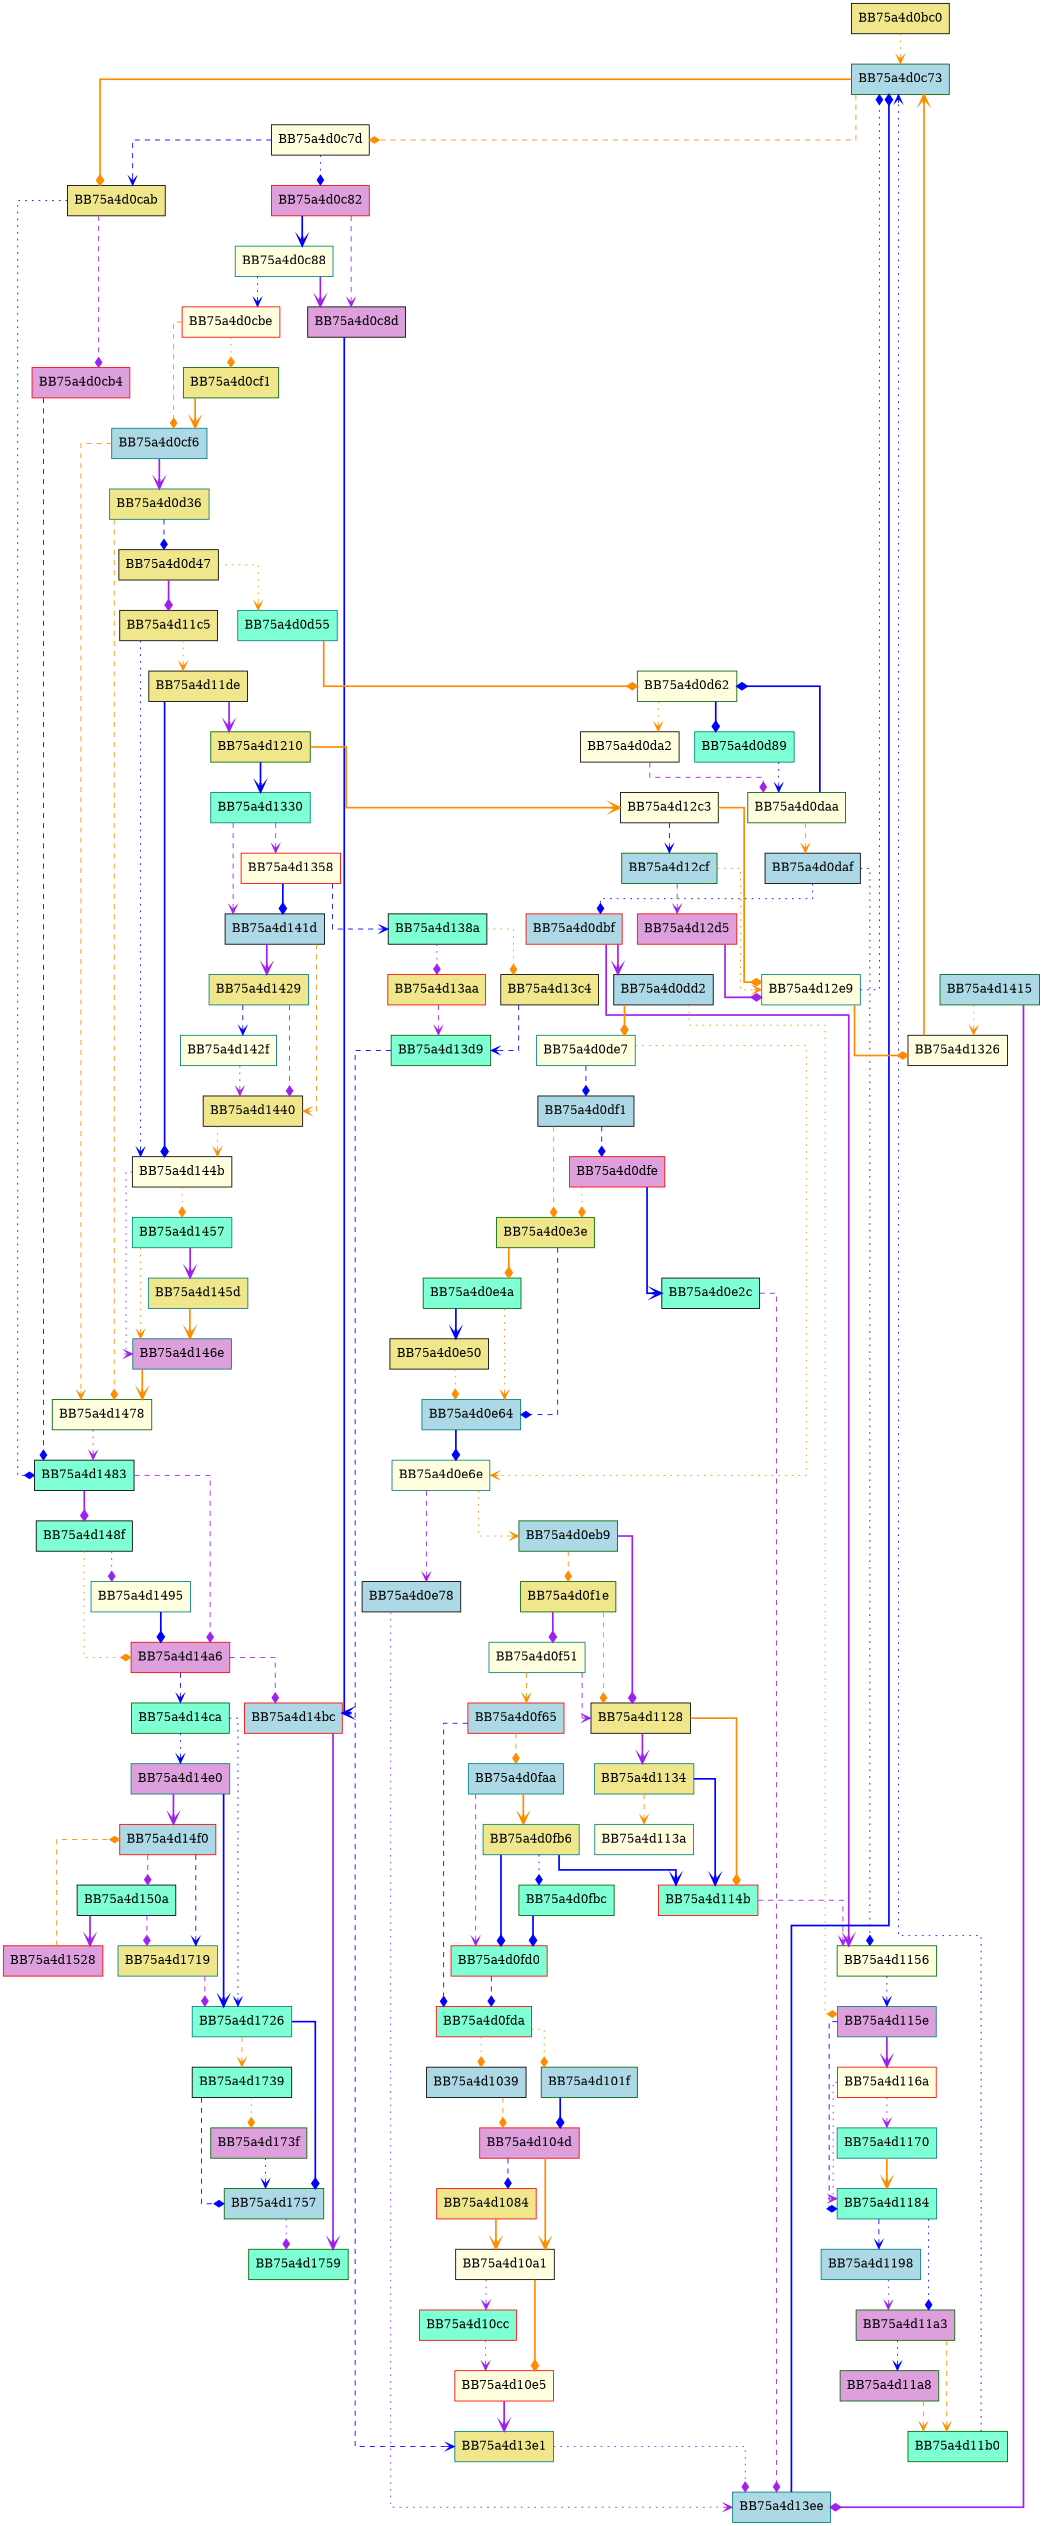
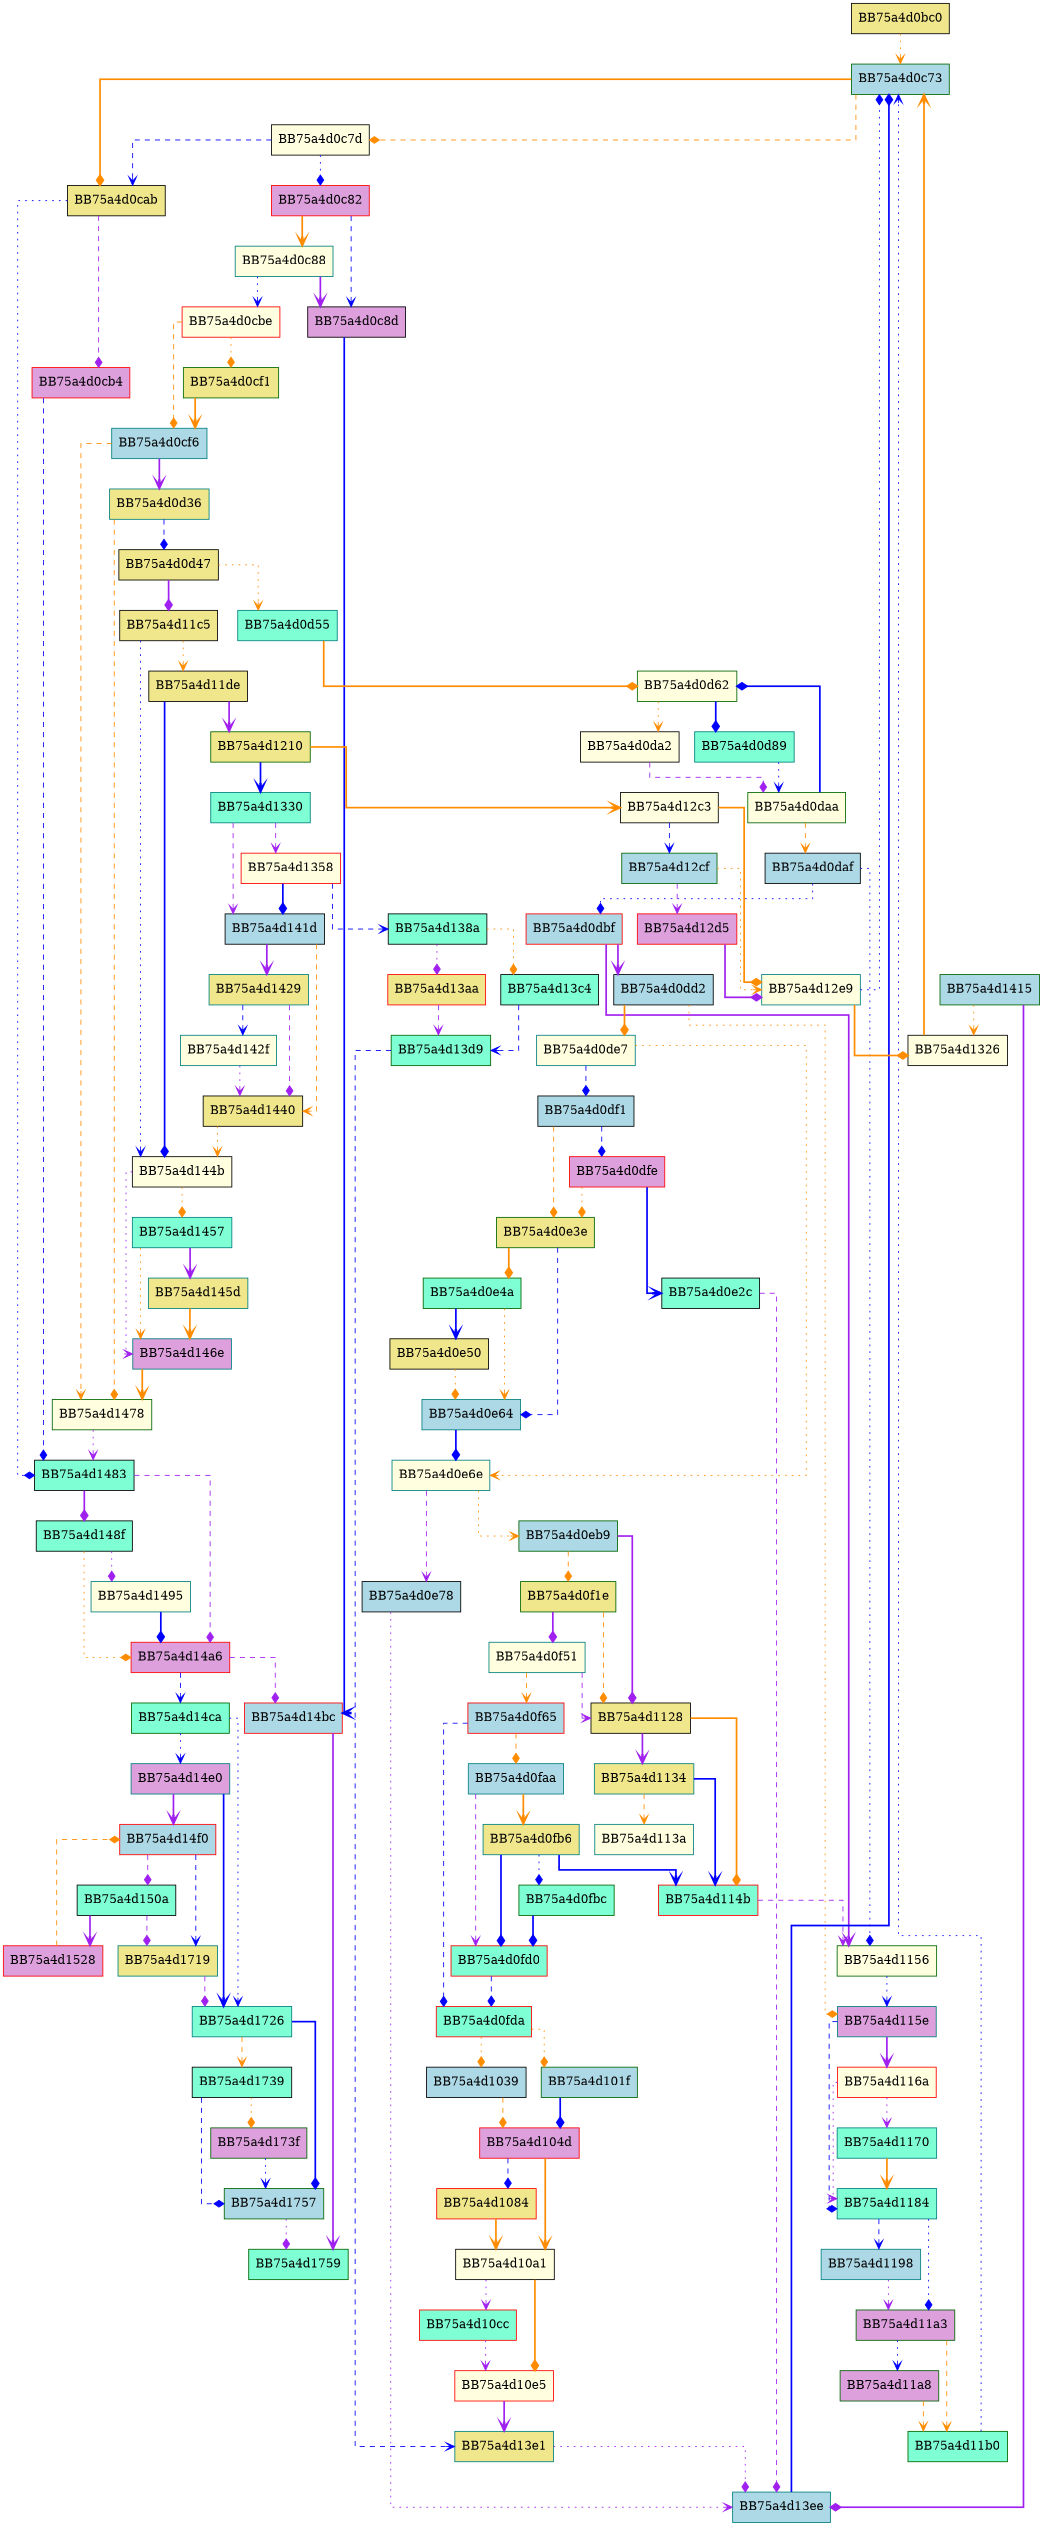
  digraph {
    splines=ortho
    node [color=teal fillcolor=aquamarine shape=box style=filled]
    edge [arrowhead=vee color=darkorange style=bold]
    BB75a4d0bc0 [color=black fillcolor=khaki]
    BB75a4d0c73 [color=darkgreen fillcolor=lightblue]
    BB75a4d0cab [color=black fillcolor=khaki]
    BB75a4d0c7d [color=black fillcolor=lightyellow]
    BB75a4d1483 [color=black]
    BB75a4d0cb4 [color=red fillcolor=plum]
    BB75a4d0c82 [color=red fillcolor=plum]
    BB75a4d14a6 [color=red fillcolor=plum]
    BB75a4d148f [color=black]
    BB75a4d0c8d [color=black fillcolor=plum]
    BB75a4d0c88 [fillcolor=lightyellow]
    BB75a4d14bc [color=red fillcolor=lightblue]
    BB75a4d0cbe [color=red fillcolor=lightyellow]
    BB75a4d1759 [color=darkgreen]
    BB75a4d14ca [color=darkgreen]
    BB75a4d1495 [fillcolor=lightyellow]
    BB75a4d0cf6 [fillcolor=lightblue]
    BB75a4d0cf1 [color=darkgreen fillcolor=khaki]
    BB75a4d1478 [color=darkgreen fillcolor=lightyellow]
    BB75a4d0d36 [fillcolor=khaki]
    BB75a4d0d47 [color=black fillcolor=khaki]
    BB75a4d11c5 [color=black fillcolor=khaki]
    BB75a4d0d55
    BB75a4d144b [color=black fillcolor=lightyellow]
    BB75a4d11de [color=black fillcolor=khaki]
    BB75a4d0d62 [color=darkgreen fillcolor=lightyellow]
    BB75a4d146e [fillcolor=plum]
    BB75a4d1457
    BB75a4d1210 [color=darkgreen fillcolor=khaki]
    BB75a4d0da2 [color=black fillcolor=lightyellow]
    BB75a4d0d89
    BB75a4d0daa [color=darkgreen fillcolor=lightyellow]
    BB75a4d0daf [color=black fillcolor=lightblue]
    BB75a4d1156 [color=darkgreen fillcolor=lightyellow]
    BB75a4d0dbf [color=red fillcolor=lightblue]
    BB75a4d115e [fillcolor=plum]
    BB75a4d0dd2 [color=black fillcolor=lightblue]
    BB75a4d1184
    BB75a4d116a [color=red fillcolor=lightyellow]
    BB75a4d0de7 [fillcolor=lightyellow]
    BB75a4d0e6e [fillcolor=lightyellow]
    BB75a4d0df1 [color=black fillcolor=lightblue]
    BB75a4d11a3 [color=darkgreen fillcolor=plum]
    BB75a4d1198 [fillcolor=lightblue]
    BB75a4d1170
    BB75a4d0eb9 [color=darkgreen fillcolor=lightblue]
    BB75a4d0e78 [color=black fillcolor=lightblue]
    BB75a4d0e3e [color=darkgreen fillcolor=khaki]
    BB75a4d0dfe [color=red fillcolor=plum]
    BB75a4d1128 [color=black fillcolor=khaki]
    BB75a4d0f1e [color=darkgreen fillcolor=khaki]
    BB75a4d13ee [fillcolor=lightblue]
    BB75a4d0e64 [fillcolor=lightblue]
    BB75a4d0e4a [color=darkgreen]
    BB75a4d0e2c [color=black]
    BB75a4d0e50 [color=black fillcolor=khaki]
    BB75a4d1415 [color=darkgreen fillcolor=lightblue]
    BB75a4d1326 [color=black fillcolor=lightyellow]
    BB75a4d114b [color=red]
    BB75a4d1134 [fillcolor=khaki]
    BB75a4d0f51 [fillcolor=lightyellow]
    BB75a4d113a [fillcolor=lightyellow]
    BB75a4d0f65 [color=red fillcolor=lightblue]
    BB75a4d0fda [color=red]
    BB75a4d0faa [fillcolor=lightblue]
    BB75a4d1039 [color=black fillcolor=lightblue]
    BB75a4d101f [color=darkgreen fillcolor=lightblue]
    BB75a4d0fd0 [color=red]
    BB75a4d0fb6 [fillcolor=khaki]
    BB75a4d104d [color=red fillcolor=plum]
    BB75a4d0fbc [color=darkgreen]
    BB75a4d10a1 [color=black fillcolor=lightyellow]
    BB75a4d1084 [color=red fillcolor=khaki]
    BB75a4d10e5 [color=red fillcolor=lightyellow]
    BB75a4d10cc [color=red]
    BB75a4d13e1 [fillcolor=khaki]
    BB75a4d11b0 [color=darkgreen]
    BB75a4d11a8 [color=darkgreen fillcolor=plum]
    BB75a4d145d [fillcolor=khaki]
    BB75a4d1330
    BB75a4d12c3 [color=black fillcolor=lightyellow]
    BB75a4d141d [color=black fillcolor=lightblue]
    BB75a4d1358 [color=red fillcolor=lightyellow]
    BB75a4d12e9 [fillcolor=lightyellow]
    BB75a4d12cf [color=darkgreen fillcolor=lightblue]
    BB75a4d1440 [color=black fillcolor=khaki]
    BB75a4d1429 [fillcolor=khaki]
    BB75a4d138a [color=black]
    BB75a4d12d5 [color=red fillcolor=plum]
    BB75a4d142f [fillcolor=lightyellow]
-   BB75a4d13c4 [color=black fillcolor=khaki]
+   BB75a4d13c4 [color=black]
    BB75a4d13aa [color=red fillcolor=khaki]
    BB75a4d13d9 [color=darkgreen]
    BB75a4d1726
    BB75a4d14e0 [fillcolor=plum]
    BB75a4d1757 [color=darkgreen fillcolor=lightblue]
    BB75a4d1739 [color=black]
    BB75a4d14f0 [color=red fillcolor=lightblue]
    BB75a4d173f [color=darkgreen fillcolor=plum]
    BB75a4d1719 [fillcolor=khaki]
    BB75a4d150a [color=black]
    BB75a4d1528 [color=red fillcolor=plum]
    BB75a4d0bc0 -> BB75a4d0c73 [style=dotted]
    BB75a4d0c73 -> BB75a4d0cab [arrowhead=diamond]
    BB75a4d0c73 -> BB75a4d0c7d [arrowhead=diamond style=dashed]
    BB75a4d0cab -> BB75a4d1483 [arrowhead=diamond color=blue style=dotted]
    BB75a4d0cab -> BB75a4d0cb4 [arrowhead=diamond color=purple style=dashed]
    BB75a4d0c7d -> BB75a4d0cab [color=blue style=dashed]
    BB75a4d0c7d -> BB75a4d0c82 [arrowhead=diamond color=blue style=dotted]
    BB75a4d1483 -> BB75a4d14a6 [arrowhead=diamond color=purple style=dashed]
    BB75a4d1483 -> BB75a4d148f [arrowhead=diamond color=purple]
    BB75a4d0cb4 -> BB75a4d1483 [arrowhead=diamond color=blue style=dashed]
-   BB75a4d0c82 -> BB75a4d0c8d [color=purple style=dashed]
-   BB75a4d0c82 -> BB75a4d0c88 [color=blue]
+   BB75a4d0c82 -> BB75a4d0c8d [color=blue style=dashed]
+   BB75a4d0c82 -> BB75a4d0c88
    BB75a4d14a6 -> BB75a4d14bc [arrowhead=diamond color=purple style=dashed]
    BB75a4d14a6 -> BB75a4d14ca [color=blue style=dashed]
    BB75a4d148f -> BB75a4d14a6 [arrowhead=diamond style=dotted]
    BB75a4d148f -> BB75a4d1495 [arrowhead=diamond color=purple style=dotted]
    BB75a4d0c8d -> BB75a4d14bc [color=blue]
    BB75a4d0c88 -> BB75a4d0c8d [color=purple]
    BB75a4d0c88 -> BB75a4d0cbe [color=blue style=dotted]
    BB75a4d14bc -> BB75a4d1759 [color=purple]
    BB75a4d0cbe -> BB75a4d0cf6 [arrowhead=diamond style=dashed]
    BB75a4d0cbe -> BB75a4d0cf1 [arrowhead=diamond style=dotted]
    BB75a4d14ca -> BB75a4d1726 [color=blue style=dotted]
    BB75a4d14ca -> BB75a4d14e0 [color=blue style=dotted]
    BB75a4d1495 -> BB75a4d14a6 [arrowhead=diamond color=blue]
    BB75a4d0cf6 -> BB75a4d1478 [style=dashed]
    BB75a4d0cf6 -> BB75a4d0d36 [color=purple]
    BB75a4d0cf1 -> BB75a4d0cf6
    BB75a4d1478 -> BB75a4d1483 [color=purple style=dotted]
    BB75a4d0d36 -> BB75a4d1478 [arrowhead=diamond style=dashed]
    BB75a4d0d36 -> BB75a4d0d47 [arrowhead=diamond color=blue style=dashed]
    BB75a4d0d47 -> BB75a4d11c5 [arrowhead=diamond color=purple]
    BB75a4d0d47 -> BB75a4d0d55 [style=dotted]
    BB75a4d11c5 -> BB75a4d144b [color=blue style=dotted]
    BB75a4d11c5 -> BB75a4d11de [style=dotted]
    BB75a4d0d55 -> BB75a4d0d62 [arrowhead=diamond]
    BB75a4d144b -> BB75a4d146e [color=purple style=dotted]
    BB75a4d144b -> BB75a4d1457 [arrowhead=diamond style=dotted]
    BB75a4d11de -> BB75a4d144b [arrowhead=diamond color=blue]
    BB75a4d11de -> BB75a4d1210 [color=purple]
    BB75a4d0d62 -> BB75a4d0da2 [style=dotted]
    BB75a4d0d62 -> BB75a4d0d89 [arrowhead=diamond color=blue]
    BB75a4d146e -> BB75a4d1478
    BB75a4d1457 -> BB75a4d146e [style=dotted]
    BB75a4d1457 -> BB75a4d145d [color=purple]
    BB75a4d1210 -> BB75a4d1330 [color=blue]
    BB75a4d1210 -> BB75a4d12c3
    BB75a4d0da2 -> BB75a4d0daa [arrowhead=diamond color=purple style=dashed]
    BB75a4d0d89 -> BB75a4d0daa [color=blue style=dotted]
    BB75a4d0daa -> BB75a4d0d62 [arrowhead=diamond color=blue]
    BB75a4d0daa -> BB75a4d0daf [style=dashed]
    BB75a4d0daf -> BB75a4d1156 [arrowhead=diamond color=blue style=dotted]
    BB75a4d0daf -> BB75a4d0dbf [arrowhead=diamond color=blue style=dotted]
    BB75a4d1156 -> BB75a4d115e [color=blue style=dotted]
    BB75a4d0dbf -> BB75a4d1156 [color=purple]
    BB75a4d0dbf -> BB75a4d0dd2 [color=purple]
    BB75a4d115e -> BB75a4d1184 [arrowhead=diamond color=blue style=dashed]
    BB75a4d115e -> BB75a4d116a [color=purple]
    BB75a4d0dd2 -> BB75a4d115e [arrowhead=diamond style=dotted]
    BB75a4d0dd2 -> BB75a4d0de7 [arrowhead=diamond]
    BB75a4d1184 -> BB75a4d11a3 [arrowhead=diamond color=blue style=dotted]
    BB75a4d1184 -> BB75a4d1198 [color=blue style=dashed]
    BB75a4d116a -> BB75a4d1184 [color=purple style=dotted]
    BB75a4d116a -> BB75a4d1170 [color=purple style=dotted]
    BB75a4d0de7 -> BB75a4d0e6e [style=dotted]
    BB75a4d0de7 -> BB75a4d0df1 [arrowhead=diamond color=blue style=dashed]
    BB75a4d0e6e -> BB75a4d0eb9 [style=dotted]
    BB75a4d0e6e -> BB75a4d0e78 [color=purple style=dashed]
    BB75a4d0df1 -> BB75a4d0e3e [arrowhead=diamond style=dashed]
    BB75a4d0df1 -> BB75a4d0dfe [arrowhead=diamond color=blue style=dashed]
    BB75a4d11a3 -> BB75a4d11b0 [style=dashed]
    BB75a4d11a3 -> BB75a4d11a8 [color=blue style=dotted]
    BB75a4d1198 -> BB75a4d11a3 [color=purple style=dotted]
    BB75a4d1170 -> BB75a4d1184
    BB75a4d0eb9 -> BB75a4d1128 [arrowhead=diamond color=purple]
    BB75a4d0eb9 -> BB75a4d0f1e [arrowhead=diamond style=dashed]
    BB75a4d0e78 -> BB75a4d13ee [color=purple style=dotted]
    BB75a4d0e3e -> BB75a4d0e64 [arrowhead=diamond color=blue style=dashed]
    BB75a4d0e3e -> BB75a4d0e4a [arrowhead=diamond]
    BB75a4d0dfe -> BB75a4d0e3e [arrowhead=diamond style=dotted]
    BB75a4d0dfe -> BB75a4d0e2c [color=blue]
    BB75a4d1128 -> BB75a4d114b [arrowhead=diamond]
    BB75a4d1128 -> BB75a4d1134 [color=purple]
    BB75a4d0f1e -> BB75a4d1128 [arrowhead=diamond style=dashed]
    BB75a4d0f1e -> BB75a4d0f51 [arrowhead=diamond color=purple]
    BB75a4d13ee -> BB75a4d0c73 [arrowhead=diamond color=blue]
    BB75a4d0e64 -> BB75a4d0e6e [arrowhead=diamond color=blue]
    BB75a4d0e4a -> BB75a4d0e64 [style=dotted]
    BB75a4d0e4a -> BB75a4d0e50 [color=blue]
    BB75a4d0e2c -> BB75a4d13ee [arrowhead=diamond color=purple style=dashed]
    BB75a4d0e50 -> BB75a4d0e64 [arrowhead=diamond style=dotted]
    BB75a4d1415 -> BB75a4d13ee [arrowhead=diamond color=purple]
    BB75a4d1415 -> BB75a4d1326 [style=dotted]
    BB75a4d1326 -> BB75a4d0c73
    BB75a4d114b -> BB75a4d1156 [color=purple style=dashed]
    BB75a4d1134 -> BB75a4d114b [color=blue]
    BB75a4d1134 -> BB75a4d113a [style=dashed]
    BB75a4d0f51 -> BB75a4d1128 [color=purple style=dashed]
    BB75a4d0f51 -> BB75a4d0f65 [style=dashed]
    BB75a4d0f65 -> BB75a4d0fda [arrowhead=diamond color=blue style=dashed]
    BB75a4d0f65 -> BB75a4d0faa [arrowhead=diamond style=dashed]
    BB75a4d0fda -> BB75a4d1039 [arrowhead=diamond style=dotted]
    BB75a4d0fda -> BB75a4d101f [arrowhead=diamond style=dotted]
    BB75a4d0faa -> BB75a4d0fd0 [color=purple style=dashed]
    BB75a4d0faa -> BB75a4d0fb6
    BB75a4d1039 -> BB75a4d104d [arrowhead=diamond style=dashed]
    BB75a4d101f -> BB75a4d104d [arrowhead=diamond color=blue]
    BB75a4d0fd0 -> BB75a4d0fda [arrowhead=diamond color=blue style=dashed]
    BB75a4d0fb6 -> BB75a4d114b [color=blue]
    BB75a4d0fb6 -> BB75a4d0fd0 [arrowhead=diamond color=blue]
    BB75a4d0fb6 -> BB75a4d0fbc [arrowhead=diamond color=blue style=dotted]
    BB75a4d104d -> BB75a4d10a1
    BB75a4d104d -> BB75a4d1084 [arrowhead=diamond color=blue style=dashed]
    BB75a4d0fbc -> BB75a4d0fd0 [arrowhead=diamond color=blue]
    BB75a4d10a1 -> BB75a4d10e5 [arrowhead=diamond]
    BB75a4d10a1 -> BB75a4d10cc [color=purple style=dotted]
    BB75a4d1084 -> BB75a4d10a1
    BB75a4d10e5 -> BB75a4d13e1 [color=purple]
    BB75a4d10cc -> BB75a4d10e5 [color=purple style=dotted]
    BB75a4d13e1 -> BB75a4d13ee [arrowhead=diamond color=purple style=dotted]
    BB75a4d11b0 -> BB75a4d0c73 [color=blue style=dotted]
    BB75a4d11a8 -> BB75a4d11b0 [style=dashed]
    BB75a4d145d -> BB75a4d146e
    BB75a4d1330 -> BB75a4d141d [color=purple style=dashed]
    BB75a4d1330 -> BB75a4d1358 [color=purple style=dashed]
    BB75a4d12c3 -> BB75a4d12e9 [arrowhead=diamond]
    BB75a4d12c3 -> BB75a4d12cf [color=blue style=dashed]
    BB75a4d141d -> BB75a4d1440 [style=dashed]
    BB75a4d141d -> BB75a4d1429 [color=purple]
    BB75a4d1358 -> BB75a4d141d [arrowhead=diamond color=blue]
    BB75a4d1358 -> BB75a4d138a [color=blue style=dashed]
    BB75a4d12e9 -> BB75a4d0c73 [arrowhead=diamond color=blue style=dotted]
    BB75a4d12e9 -> BB75a4d1326 [arrowhead=diamond]
    BB75a4d12cf -> BB75a4d12e9 [style=dotted]
    BB75a4d12cf -> BB75a4d12d5 [color=purple style=dashed]
    BB75a4d1440 -> BB75a4d144b [style=dotted]
    BB75a4d1429 -> BB75a4d1440 [arrowhead=diamond color=purple style=dashed]
    BB75a4d1429 -> BB75a4d142f [color=blue style=dashed]
    BB75a4d138a -> BB75a4d13c4 [arrowhead=diamond style=dotted]
    BB75a4d138a -> BB75a4d13aa [arrowhead=diamond color=purple style=dotted]
    BB75a4d12d5 -> BB75a4d12e9 [arrowhead=diamond color=purple]
    BB75a4d142f -> BB75a4d1440 [color=purple style=dotted]
    BB75a4d13c4 -> BB75a4d13d9 [color=blue style=dashed]
    BB75a4d13aa -> BB75a4d13d9 [color=purple style=dashed]
    BB75a4d13d9 -> BB75a4d13e1 [color=blue style=dashed]
    BB75a4d1726 -> BB75a4d1757 [arrowhead=diamond color=blue]
    BB75a4d1726 -> BB75a4d1739 [style=dashed]
    BB75a4d14e0 -> BB75a4d1726 [color=blue]
    BB75a4d14e0 -> BB75a4d14f0 [color=purple]
    BB75a4d1757 -> BB75a4d1759 [arrowhead=diamond color=purple style=dotted]
    BB75a4d1739 -> BB75a4d1757 [arrowhead=diamond color=blue style=dashed]
    BB75a4d1739 -> BB75a4d173f [arrowhead=diamond style=dotted]
    BB75a4d14f0 -> BB75a4d1719 [color=blue style=dashed]
    BB75a4d14f0 -> BB75a4d150a [arrowhead=diamond color=purple style=dashed]
    BB75a4d173f -> BB75a4d1757 [color=blue style=dotted]
    BB75a4d1719 -> BB75a4d1726 [arrowhead=diamond color=purple style=dashed]
    BB75a4d150a -> BB75a4d1719 [arrowhead=diamond color=purple style=dashed]
    BB75a4d150a -> BB75a4d1528 [color=purple]
    BB75a4d1528 -> BB75a4d14f0 [arrowhead=diamond style=dashed]
  }
